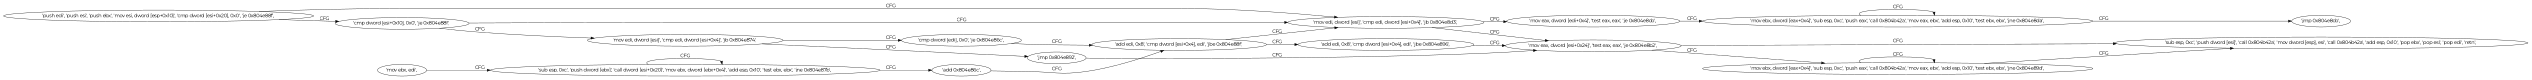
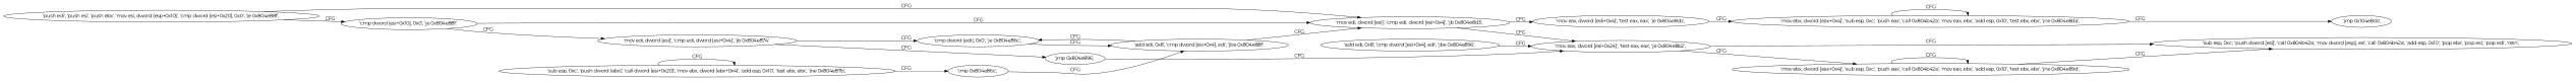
  digraph {
    fontname=Montserrat
    rankdir=LR
    node [fontname=Montserrat]
    edge [fontname=Montserrat]
    n1 [label="'push edi', 'push esi', 'push ebx', 'mov esi, dword [esp+0x10]', 'cmp dword [esi+0x20], 0x0', 'je 0x804e88f', "]
    n2 [label="'mov edi, dword [esi]', 'cmp edi, dword [esi+0x4]', 'jb 0x804e8d3', "]
    n3 [label="'cmp dword [esi+0x10], 0x0', 'je 0x804e88f', "]
    n4 [label="'mov eax, dword [edi+0x4]', 'test eax, eax', 'je 0x804e8cb', "]
    n5 [label="'mov eax, dword [esi+0x24]', 'test eax, eax', 'je 0x804e8b2', "]
    n6 [label="'mov edi, dword [esi]', 'cmp edi, dword [esi+0x4]', 'jb 0x804e874', "]
    n7 [label="'mov ebx, dword [eax+0x4]', 'sub esp, 0xc', 'push eax', 'call 0x804b42a', 'mov eax, ebx', 'add esp, 0x10', 'test ebx, ebx', 'jne 0x804e8da', "]
    n8 [label="'sub esp, 0xc', 'push dword [esi]', 'call 0x804b42a', 'mov dword [esp], esi', 'call 0x804b42a', 'add esp, 0x10', 'pop ebx', 'pop esi', 'pop edi', 'retn', "]
    n9 [label="'mov ebx, dword [eax+0x4]', 'sub esp, 0xc', 'push eax', 'call 0x804b42a', 'mov eax, ebx', 'add esp, 0x10', 'test ebx, ebx', 'jne 0x804e89d', "]
    n10 [label="'cmp dword [edi], 0x0', 'je 0x804e86c', "]
-   n11 [label="'jmp 0x804e892',"]
+   n11 [label="'jmp 0x804e896', "]
    n12 [label="'add edi, 0x8', 'cmp dword [esi+0x4], edi', 'jbe 0x804e896', "]
-   n13 [label="'jmp 0x804e8cb', "]
+   n13 [label="'jmp 0x104e8cb',"]
    n14 [label="'add edi, 0x8', 'cmp dword [esi+0x4], edi', 'jbe 0x804e88f', "]
-   n15 [label="'mov ebx, edi', "]
    n16 [label="'sub esp, 0xc', 'push dword [ebx]', 'call dword [esi+0x20]', 'mov ebx, dword [ebx+0x4]', 'add esp, 0x10', 'test ebx, ebx', 'jne 0x804e87b', "]
-   n17 [label="'add 0x804e86c',"]
+   n17 [label="'jmp 0x804e86c', "]
    n1 -> n2 [label=CFG]
    n1 -> n3 [label=CFG]
    n2 -> n4 [label=CFG]
    n2 -> n5 [label=CFG]
    n3 -> n2 [label=CFG]
    n3 -> n6 [label=CFG]
    n4 -> n7 [label=CFG]
    n5 -> n8 [label=CFG]
    n5 -> n9 [label=CFG]
    n6 -> n10 [label=CFG]
    n6 -> n11 [label=CFG]
    n7 -> n7 [label=CFG]
    n7 -> n13 [label=CFG]
    n9 -> n8 [label=CFG]
    n9 -> n9 [label=CFG]
    n10 -> n14 [label=CFG]
    n11 -> n5 [label=CFG]
    n12 -> n5 [label=CFG]
    n14 -> n2 [label=CFG]
-   n14 -> n12 [label=CFG]
-   n15 -> n16 [label=CFG]
+   n14 -> n10 [label=CFG]
    n16 -> n16 [label=CFG]
    n16 -> n17 [label=CFG]
    n17 -> n14 [label=CFG]
  }
